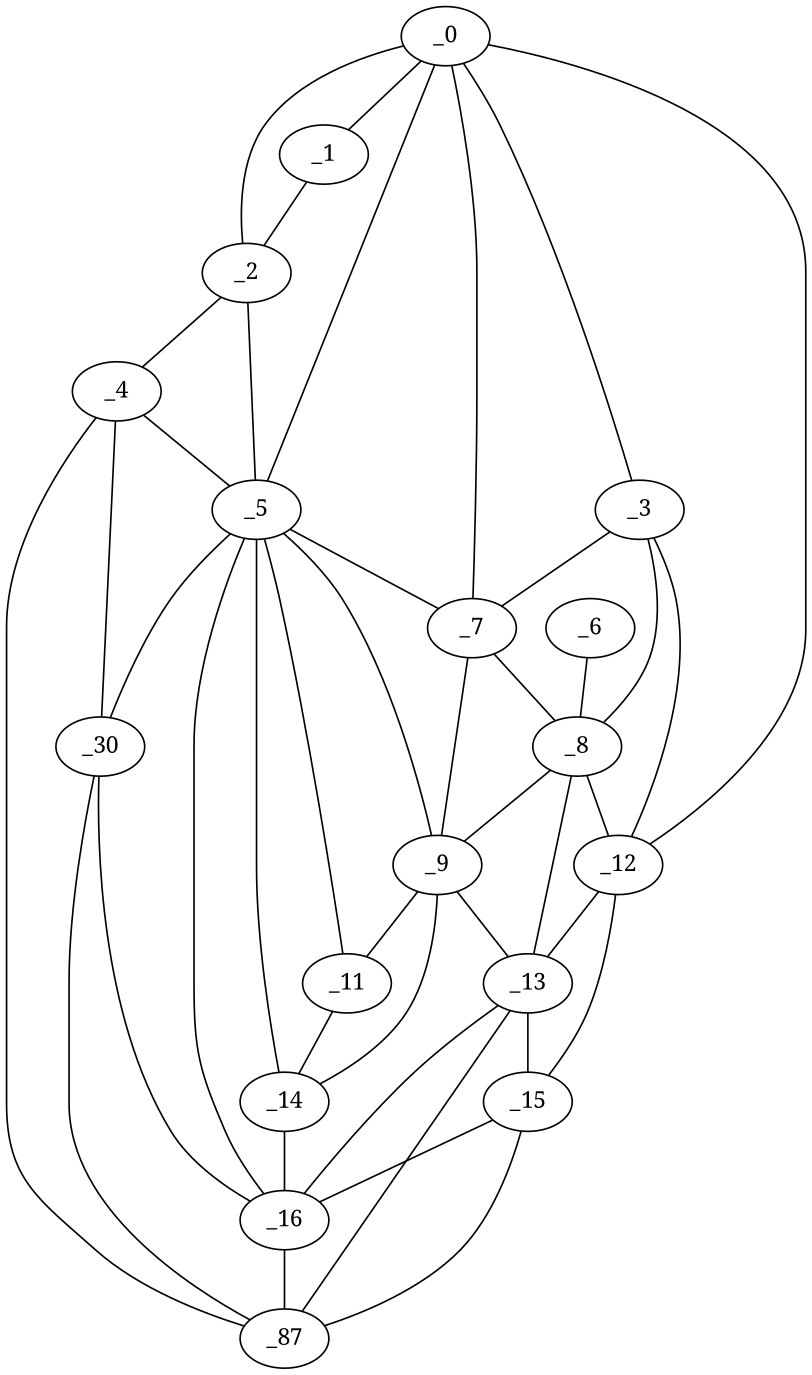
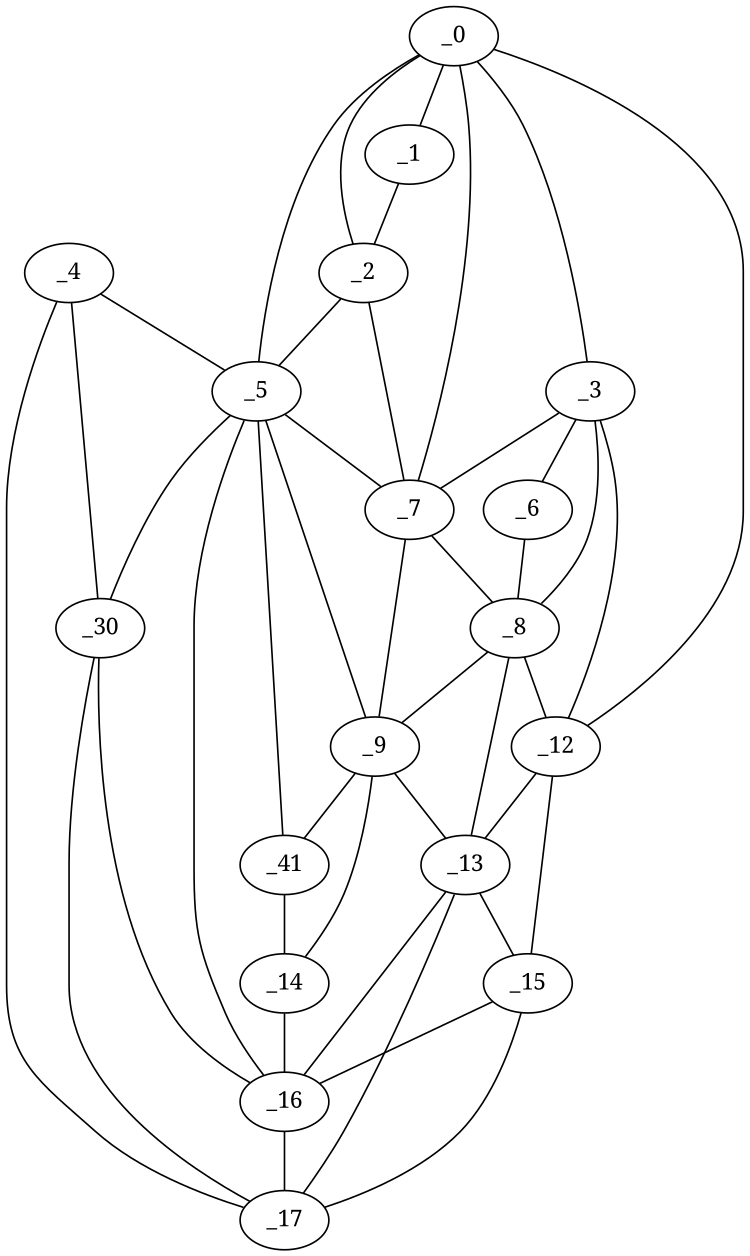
  graph {
    fontname="Noto Serif"
    node [fontname="Noto Serif"]
    edge [fontname="Noto Serif" valence=2]
    _0 [x=47 y=84]
    _1 [x=56 y=2]
    _2 [x=60 y=7]
    _3 [x=66 y=89]
    _5 [x=71 y=46]
    _7 [x=78 y=73]
    _12 [x=86 y=123]
    _4 [x=70 y=15]
    _6 [x=76 y=87]
    _8 [x=79 y=97]
    n11 [label=_30 x=83 y=32]
    _9 [x=80 y=68]
-   _11 [x=85 y=57]
+   _11 [x=85 y=57 label=_41]
    _14 [x=90 y=52]
    _16 [x=92 y=48]
    _13 [x=89 y=113]
    _15 [x=91 y=119]
-   _17 [x=93 y=37 label=_87]
+   _17 [x=93 y=37]
    _0 -- _1 [valence=1]
    _0 -- _2
    _0 -- _3
    _0 -- _5 [valence=1]
    _0 -- _7
    _0 -- _12 [valence=1]
    _1 -- _2 [valence=1]
    _2 -- _5 [valence=1]
-   _2 -- _4
+   _2 -- _7
    _3 -- _7
    _3 -- _12
+   _3 -- _6 [valence=1]
    _3 -- _8
    _5 -- _7
    _5 -- n11
    _5 -- _9
    _5 -- _11
-   _5 -- _14
    _5 -- _16 [valence=1]
    _7 -- _8
    _7 -- _9
    _12 -- _13
    _12 -- _15 [valence=1]
    _4 -- _5
    _4 -- n11
    _4 -- _17 [valence=1]
    _6 -- _8
    _8 -- _12
    _8 -- _9
    _8 -- _13
    n11 -- _16
    n11 -- _17
    _9 -- _11
    _9 -- _14
    _9 -- _13
    _11 -- _14 [valence=1]
    _14 -- _16
    _16 -- _17 [valence=1]
    _13 -- _16
    _13 -- _15
    _13 -- _17
    _15 -- _16
    _15 -- _17 [valence=1]
  }
